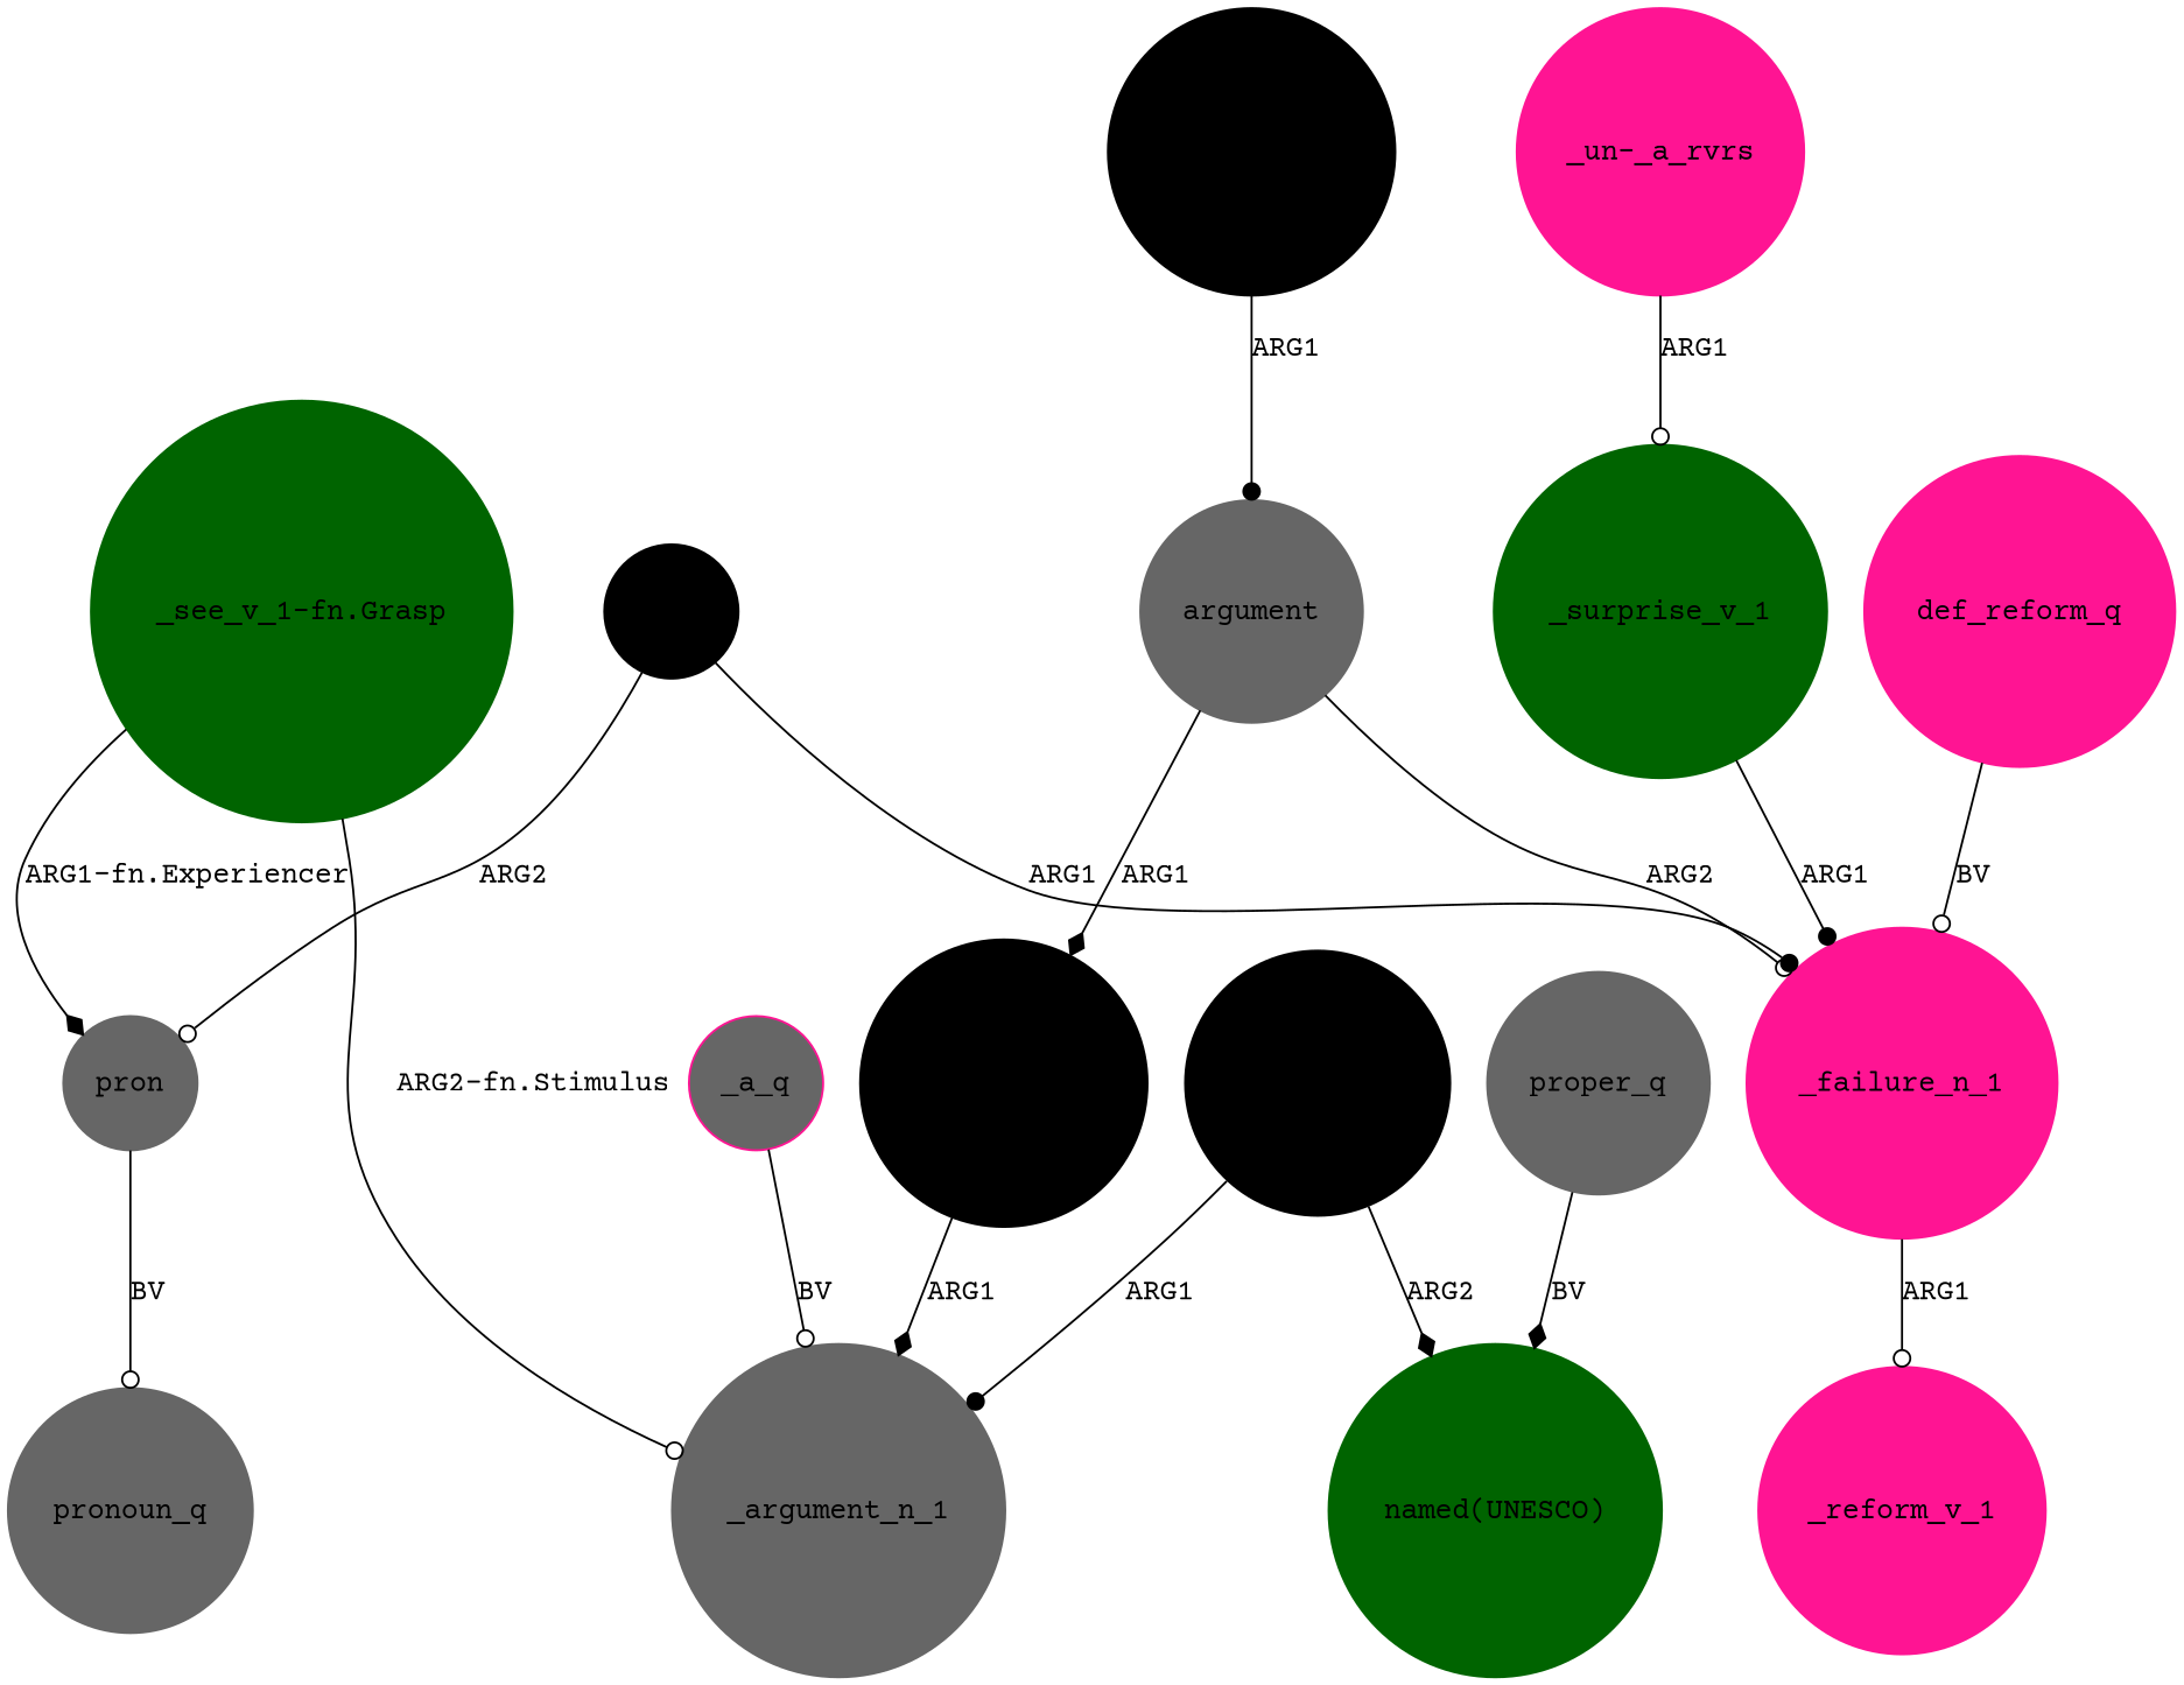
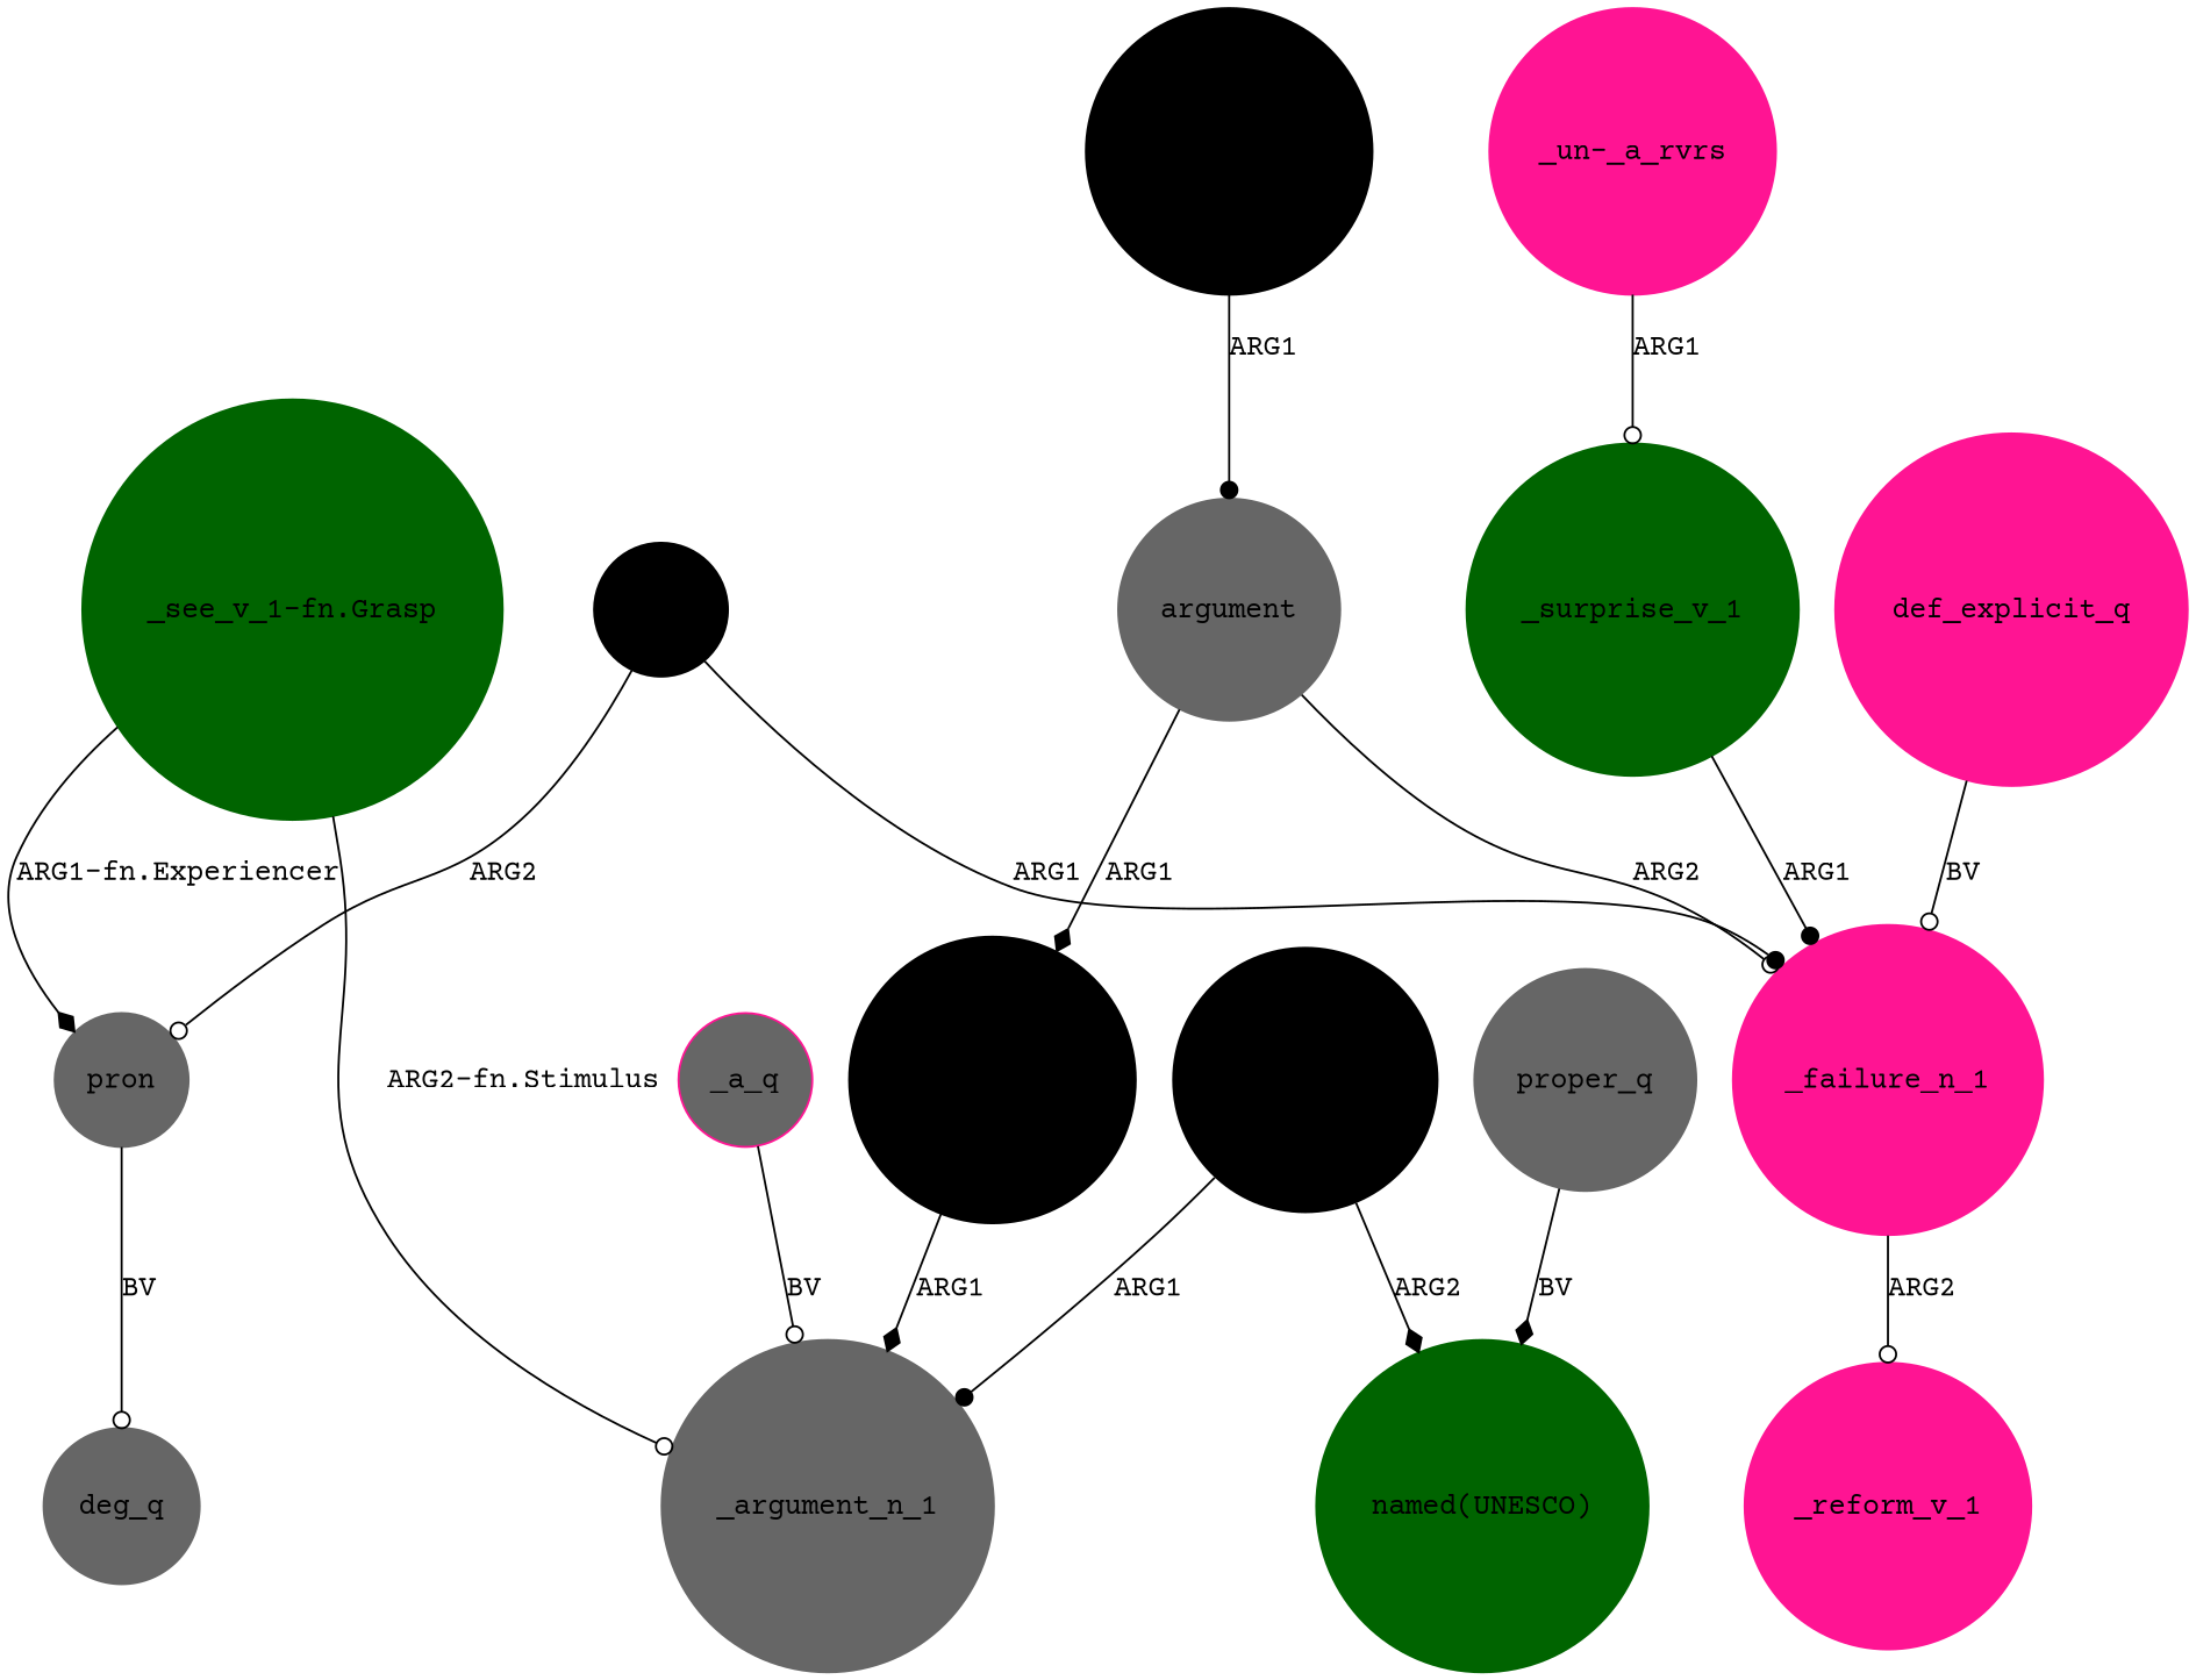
  digraph {
    fontname="Courier Prime"
    node [color=gray40 fontname="Courier Prime" shape=circle style=filled]
    edge [arrowhead=odot fontname="Courier Prime"]
    _against_p [color=black]
    _argument_n_1
    "named(UNESCO)" [color=darkgreen]
    "_see_v_1-fn.Grasp" [color=darkgreen]
    pron
-   pronoun_q
+   pronoun_q [label=deg_q]
    _surprise_v_1 [color=darkgreen]
    _failure_n_1 [color=deeppink]
    _reform_v_1 [color=deeppink]
    _a_q [color=deeppink fillcolor=gray40]
-   def_explicit_q [color=deeppink label=def_reform_q]
+   def_explicit_q [color=deeppink]
    poss [color=black]
    "_un-_a_rvrs" [color=deeppink]
    _even_x_deg [color=black]
    n15 [label=argument]
    _strong_a_1 [color=black]
    proper_q
    _against_p -> _argument_n_1 [arrowhead=dot label=ARG1]
    _against_p -> "named(UNESCO)" [arrowhead=diamond label=ARG2]
    "_see_v_1-fn.Grasp" -> _argument_n_1 [label="ARG2-fn.Stimulus"]
    "_see_v_1-fn.Grasp" -> pron [arrowhead=diamond label="ARG1-fn.Experiencer"]
    pron -> pronoun_q [label=BV]
    _surprise_v_1 -> _failure_n_1 [arrowhead=dot label=ARG1]
-   _failure_n_1 -> _reform_v_1 [label=ARG1]
+   _failure_n_1 -> _reform_v_1 [label=ARG2]
    _a_q -> _argument_n_1 [label=BV]
    def_explicit_q -> _failure_n_1 [label=BV]
    poss -> pron [label=ARG2]
    poss -> _failure_n_1 [arrowhead=dot label=ARG1]
    "_un-_a_rvrs" -> _surprise_v_1 [label=ARG1]
    _even_x_deg -> n15 [arrowhead=dot label=ARG1]
    n15 -> _failure_n_1 [label=ARG2]
    n15 -> _strong_a_1 [arrowhead=diamond label=ARG1]
    _strong_a_1 -> _argument_n_1 [arrowhead=diamond label=ARG1]
    proper_q -> "named(UNESCO)" [arrowhead=diamond label=BV]
  }
